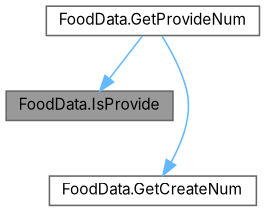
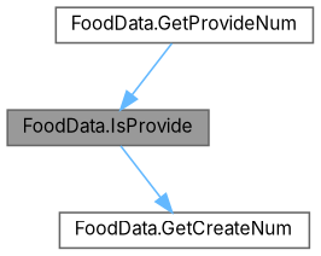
  digraph {
    fontname=Inter
    rankdir=TB
    node [color=grey40 fillcolor=white fontname=Inter fontsize=10 shape=box style=filled]
    edge [color=steelblue1 fontname=Inter fontsize=10 labelfontname=Helvetica labelfontsize=10 style=solid]
    n1 [color=gray40 fillcolor=grey60 fontcolor=black height=0.2 label="FoodData.IsProvide" width=0.4]
    n2 [height=0.2 label="FoodData.GetProvideNum" width=0.4]
    n3 [height=0.2 label="FoodData.GetCreateNum" width=0.4]
    n2 -> n1
-   n2 -> n3
+   n1 -> n3
  }
